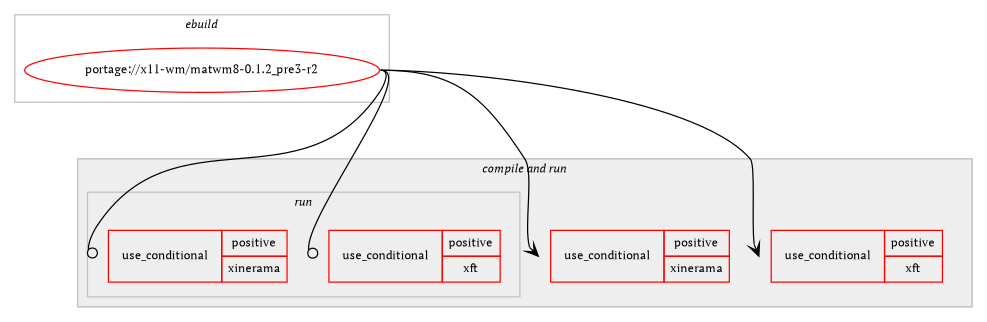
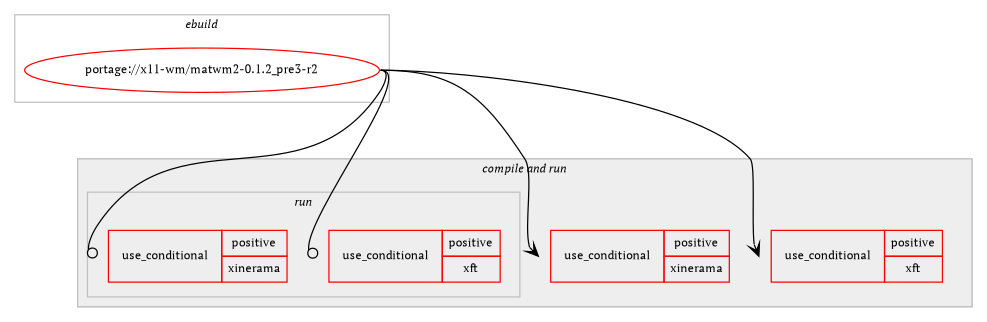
  digraph {
    compound=true
    concentrate=true
    fontname="PT Serif"
    fontsize=10
    newrank=true
    rankdir=TB
    ranksep=1.5
    node [color=red fontname="PT Serif" fontsize=10 shape=none]
    edge [arrowhead=vee headport=w style=solid tailport=e weight=20 fontname="PT Serif"]
-   n1 [label="portage://x11-wm/matwm8-0.1.2_pre3-r2" width=4 shape=""]
+   n1 [label="portage://x11-wm/matwm2-0.1.2_pre3-r2" width=4 shape=""]
    n2 [label=<<TABLE BORDER="0" CELLBORDER="1" CELLSPACING="0" CELLPADDING="4"><TR><TD ROWSPAN="3" CELLPADDING="10">use_conditional</TD></TR><TR><TD>positive</TD></TR><TR><TD>xft</TD></TR></TABLE>>]
    n3 [label=<<TABLE BORDER="0" CELLBORDER="1" CELLSPACING="0" CELLPADDING="4"><TR><TD ROWSPAN="3" CELLPADDING="10">use_conditional</TD></TR><TR><TD>positive</TD></TR><TR><TD>xinerama</TD></TR></TABLE>>]
    n4 [label=<<TABLE BORDER="0" CELLBORDER="1" CELLSPACING="0" CELLPADDING="4"><TR><TD ROWSPAN="3" CELLPADDING="10">use_conditional</TD></TR><TR><TD>positive</TD></TR><TR><TD>xft</TD></TR></TABLE>>]
    n5 [label=<<TABLE BORDER="0" CELLBORDER="1" CELLSPACING="0" CELLPADDING="4"><TR><TD ROWSPAN="3" CELLPADDING="10">use_conditional</TD></TR><TR><TD>positive</TD></TR><TR><TD>xinerama</TD></TR></TABLE>>]
    subgraph cluster_1 {
      color=gray
      label=<<i>ebuild</i>>
      rank=same
      n1
    }
    subgraph cluster_2 {
      color=gray
      label=<<i>dependencies</i>>
      subgraph cluster_3 {
        color=gray
        fillcolor="#eeeeee"
        label=<<i>compile</i>>
        style=filled
        subgraph sub_4 {
          color=gray
          fillcolor="#eeeeee"
          label=<<i>compile</i>>
          style=filled
          n2
        }
        subgraph sub_5 {
          color=gray
          fillcolor="#eeeeee"
          label=<<i>compile</i>>
          style=filled
          n3
        }
      }
      subgraph cluster_6 {
        color=gray
        fillcolor="#eeeeee"
        label=<<i>compile and run</i>>
        style=filled
      }
      subgraph cluster_7 {
        color=gray
        fillcolor="#eeeeee"
        label=<<i>run</i>>
        style=filled
        subgraph sub_8 {
          color=gray
          fillcolor="#eeeeee"
          label=<<i>run</i>>
          style=filled
          n4
        }
        subgraph sub_9 {
          color=gray
          fillcolor="#eeeeee"
          label=<<i>run</i>>
          style=filled
          n5
        }
      }
    }
    subgraph cluster_10 {
      color=gray
      label=<<i>candidates</i>>
      rank=same
    }
    n1 -> n2
    n1 -> n3
    n1 -> n4 [arrowhead=odot]
    n1 -> n5 [arrowhead=odot]
  }
